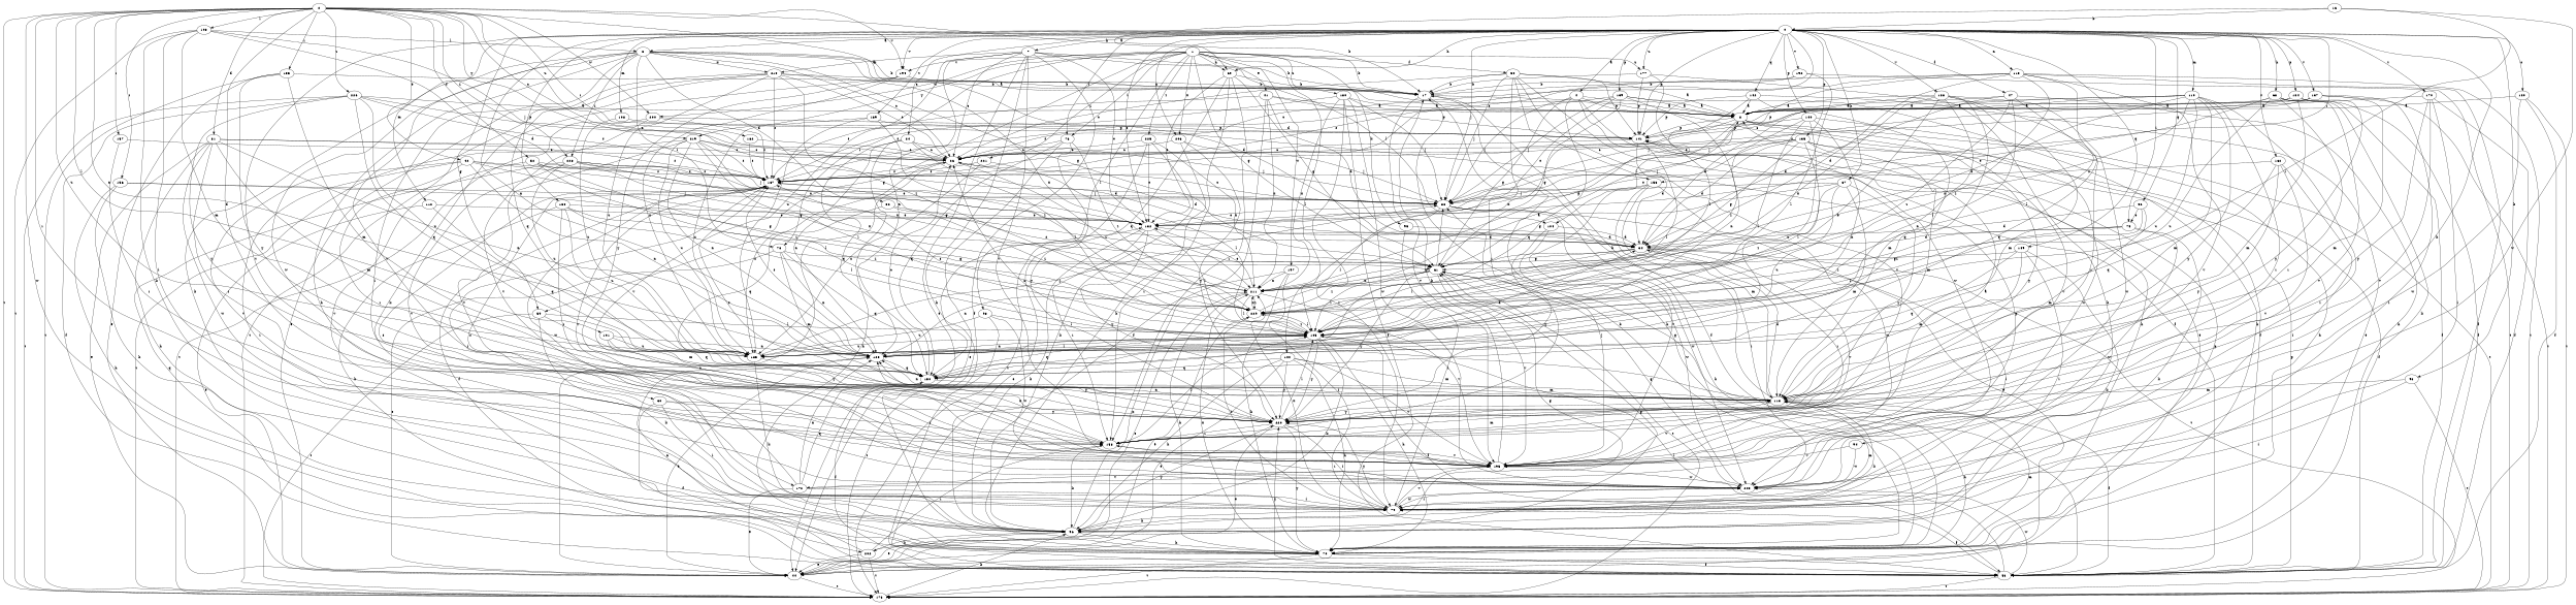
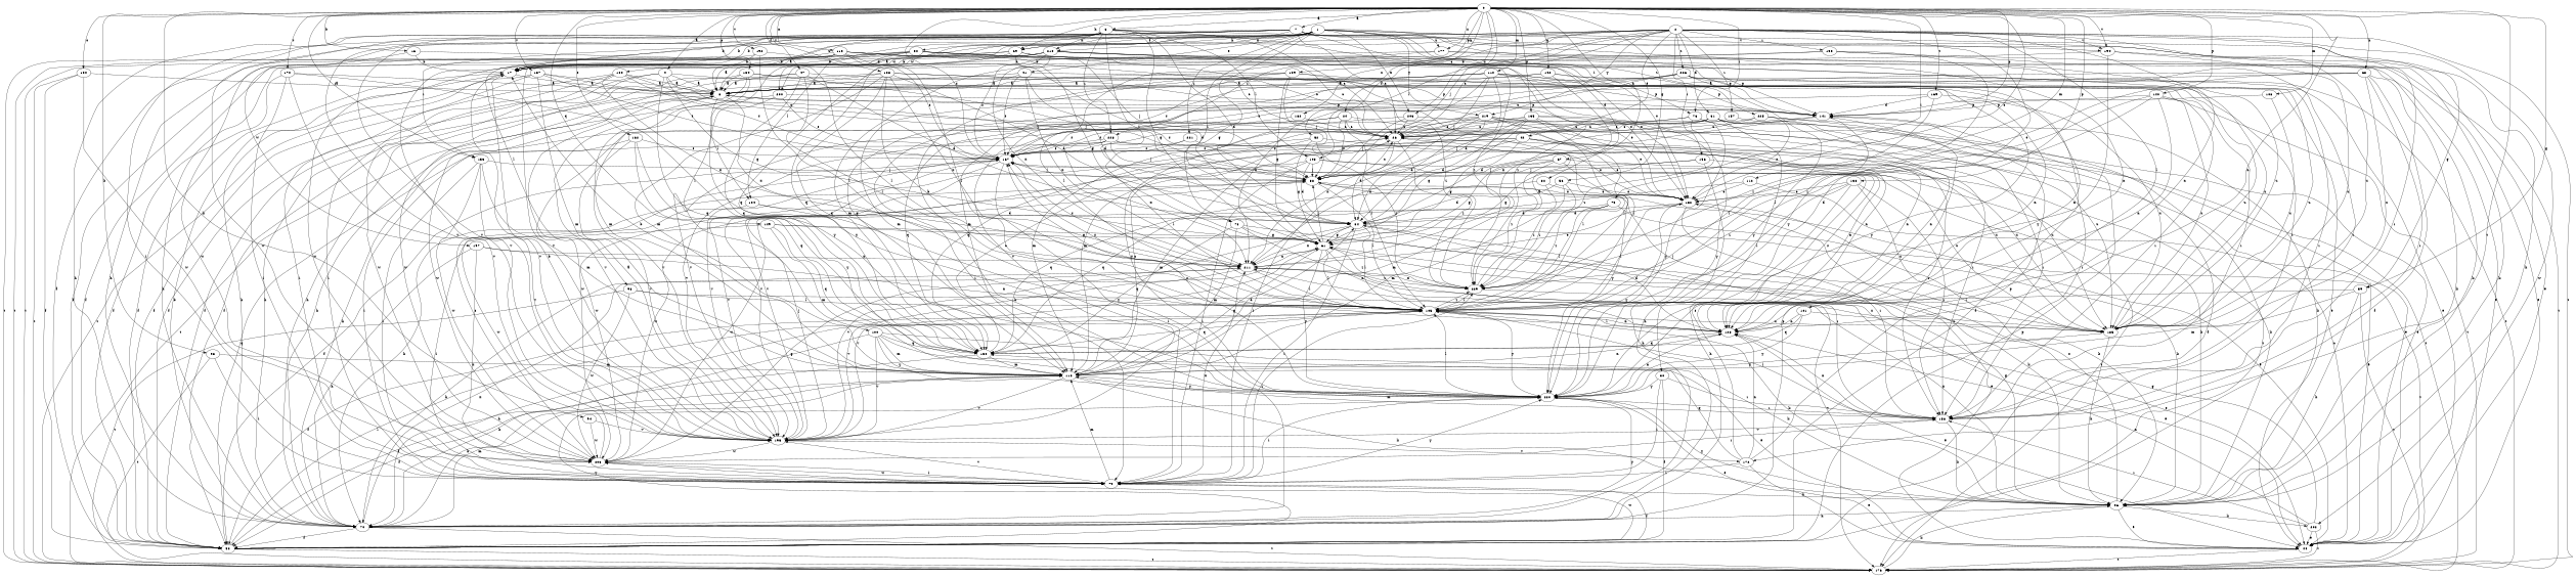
  strict digraph {
    0
    3
    4
    7
    16
    24
    47
    56
    59
    67
    68
    69
    75
    76
    88
    93
    94
    108
    110
    112
    115
    123
    130
    132
    134
    135
    138
    139
    140
    141
    142
    149
    153
    162
    167
    169
    170
    172
    177
    n40 [label=137]
    188
    192
    194
    206
    17
    61
    78
    8
    26
    103
    228
    32
    34
    70
    79
    96
    195
    203
    210
    44
    53
    150
    185
    104
    105
    229
    113
    176
    220
    158
    211
    1
    41
    50
-   95
    98
    100
    180
    197
    200
    219
    221
    225
    2
    30
    31
    42
    52
    101
    155
    156
    157
    182
    202
    226
    0 -> 3 [label=a]
    0 -> 4 [label=a]
    0 -> 7 [label=a]
-   16 -> 0 [label=b]
+   0 -> 16 [label=b]
    0 -> 24 [label=c]
    0 -> 47 [label=f]
    0 -> 56 [label=g]
    0 -> 59 [label=g]
    0 -> 67 [label=h]
    0 -> 68 [label=h]
    0 -> 69 [label=h]
    0 -> 75 [label=i]
    0 -> 76 [label=i]
    0 -> 88 [label=j]
    0 -> 93 [label=k]
    0 -> 94 [label=k]
    0 -> 108 [label=m]
    0 -> 110 [label=m]
    0 -> 112 [label=m]
    0 -> 115 [label=n]
    0 -> 123 [label=n]
    0 -> 130 [label=o]
    0 -> 132 [label=o]
    0 -> 134 [label=p]
    0 -> 135 [label=p]
    0 -> 138 [label=p]
    0 -> 139 [label=p]
    0 -> 140 [label=p]
    0 -> 141 [label=p]
    0 -> 142 [label=q]
    0 -> 149 [label=q]
    0 -> 153 [label=r]
    0 -> 162 [label=s]
    0 -> 167 [label=s]
    0 -> 169 [label=t]
    0 -> 170 [label=t]
    0 -> 172 [label=t]
    0 -> 177 [label=u]
    0 -> n40 [label=v]
    0 -> 188 [label=v]
    0 -> 192 [label=v]
    0 -> 194 [label=v]
    0 -> 206 [label=x]
    3 -> 17 [label=b]
    3 -> 61 [label=g]
    3 -> 78 [label=i]
    3 -> 8 [label=a]
    3 -> 26 [label=c]
-   103 -> 3 [label=l]
+   3 -> 103 [label=l]
    3 -> 228 [label=z]
    3 -> 32 [label=d]
    3 -> 34 [label=d]
    3 -> 70 [label=h]
    3 -> 79 [label=i]
    3 -> 96 [label=k]
    3 -> 195 [label=v]
    3 -> 203 [label=w]
    3 -> 210 [label=x]
    4 -> 88 [label=j]
    4 -> 61 [label=g]
    4 -> 8 [label=a]
    4 -> 70 [label=h]
    4 -> 44 [label=e]
    4 -> 53 [label=f]
    4 -> 150 [label=q]
    7 -> 123 [label=n]
    7 -> 132 [label=o]
    7 -> 17 [label=b]
    7 -> 26 [label=c]
    7 -> 70 [label=h]
    7 -> 195 [label=v]
    7 -> 210 [label=x]
    7 -> 44 [label=e]
    7 -> 53 [label=f]
    7 -> 185 [label=u]
    7 -> 104 [label=l]
    16 -> 17 [label=b]
    16 -> 203 [label=w]
    16 -> 105 [label=l]
    24 -> 88 [label=j]
    24 -> 123 [label=n]
    24 -> 26 [label=c]
    24 -> 70 [label=h]
    24 -> 150 [label=q]
    24 -> 105 [label=l]
    47 -> 8 [label=a]
    47 -> 34 [label=d]
    47 -> 70 [label=h]
    47 -> 150 [label=q]
    47 -> 105 [label=l]
    47 -> 229 [label=z]
-   56 -> 75 [label=o]
+   56 -> 132 [label=o]
    56 -> 34 [label=d]
    56 -> 229 [label=z]
    56 -> 113 [label=m]
    59 -> 96 [label=k]
    59 -> 105 [label=l]
    59 -> 113 [label=m]
    59 -> 176 [label=t]
    67 -> 88 [label=j]
    67 -> 61 [label=g]
    67 -> 185 [label=u]
    67 -> 229 [label=z]
    67 -> 113 [label=m]
    67 -> 220 [label=y]
    68 -> 132 [label=o]
    68 -> 8 [label=a]
    68 -> 96 [label=k]
    68 -> 195 [label=v]
    68 -> 53 [label=f]
    68 -> 185 [label=u]
    68 -> 158 [label=r]
    69 -> 132 [label=o]
    69 -> 17 [label=b]
    69 -> 61 [label=g]
    69 -> 70 [label=h]
    69 -> 150 [label=q]
    69 -> 158 [label=r]
    75 -> 34 [label=d]
    75 -> 96 [label=k]
    75 -> 203 [label=w]
    75 -> 105 [label=l]
    75 -> 229 [label=z]
    76 -> 26 [label=c]
    76 -> 44 [label=e]
    76 -> 150 [label=q]
    76 -> 229 [label=z]
    76 -> 220 [label=y]
    88 -> 132 [label=o]
    88 -> 26 [label=c]
    88 -> 70 [label=h]
    88 -> 203 [label=w]
    88 -> 44 [label=e]
    88 -> 105 [label=l]
    93 -> 79 [label=i]
    93 -> 113 [label=m]
    93 -> 176 [label=t]
    94 -> 195 [label=v]
    94 -> 203 [label=w]
    108 -> 141 [label=p]
    108 -> 185 [label=u]
    110 -> 88 [label=j]
    110 -> 141 [label=p]
    110 -> 8 [label=a]
    110 -> 34 [label=d]
    110 -> 79 [label=i]
    110 -> 185 [label=u]
    110 -> 113 [label=m]
    110 -> 220 [label=y]
    110 -> 158 [label=r]
    110 -> 211 [label=x]
    112 -> 132 [label=o]
    112 -> 44 [label=e]
    112 -> 150 [label=q]
    115 -> 132 [label=o]
    115 -> 17 [label=b]
    115 -> 26 [label=c]
    115 -> 34 [label=d]
    115 -> 195 [label=v]
    115 -> 53 [label=f]
    115 -> 105 [label=l]
    115 -> 229 [label=z]
    115 -> 176 [label=t]
    123 -> 167 [label=s]
    123 -> 34 [label=d]
    123 -> 44 [label=e]
    123 -> 150 [label=q]
    123 -> 105 [label=l]
    130 -> 8 [label=a]
    130 -> 203 [label=w]
    130 -> 53 [label=f]
    130 -> 176 [label=t]
    132 -> 34 [label=d]
    132 -> 96 [label=k]
    132 -> 105 [label=l]
    132 -> 220 [label=y]
    132 -> 158 [label=r]
    134 -> 88 [label=j]
    134 -> 8 [label=a]
    134 -> 53 [label=f]
    134 -> 113 [label=m]
    134 -> 220 [label=y]
+   134 -> 158 [label=r]
    135 -> 88 [label=j]
    135 -> 132 [label=o]
    135 -> 61 [label=g]
    135 -> 26 [label=c]
    135 -> 34 [label=d]
    135 -> 53 [label=f]
    135 -> 105 [label=l]
    135 -> 113 [label=m]
    135 -> 220 [label=y]
    138 -> 132 [label=o]
    138 -> 70 [label=h]
    138 -> 185 [label=u]
    138 -> 105 [label=l]
    138 -> 229 [label=z]
    138 -> 158 [label=r]
    139 -> 88 [label=j]
    139 -> 123 [label=n]
    139 -> 132 [label=o]
    139 -> 167 [label=s]
    139 -> 61 [label=g]
    139 -> 8 [label=a]
    139 -> 70 [label=h]
    140 -> 123 [label=n]
    140 -> 141 [label=p]
    140 -> 185 [label=u]
    140 -> 105 [label=l]
    140 -> 229 [label=z]
    140 -> 176 [label=t]
    141 -> 26 [label=c]
    141 -> 34 [label=d]
    141 -> 105 [label=l]
    142 -> 141 [label=p]
    142 -> 8 [label=a]
    142 -> 44 [label=e]
    142 -> 113 [label=m]
    142 -> 211 [label=x]
    149 -> 61 [label=g]
    149 -> 79 [label=i]
    149 -> 96 [label=k]
    149 -> 150 [label=q]
    149 -> 113 [label=m]
    153 -> 88 [label=j]
    153 -> 79 [label=i]
    153 -> 195 [label=v]
    153 -> 203 [label=w]
    153 -> 113 [label=m]
    162 -> 167 [label=s]
    162 -> 79 [label=i]
    162 -> 195 [label=v]
    162 -> 150 [label=q]
    162 -> 220 [label=y]
    167 -> 88 [label=j]
    167 -> 79 [label=i]
    167 -> 195 [label=v]
    167 -> 203 [label=w]
    167 -> 53 [label=f]
    169 -> 141 [label=d]
    169 -> 195 [label=v]
    169 -> 185 [label=u]
    169 -> 229 [label=z]
    170 -> 8 [label=a]
    170 -> 79 [label=i]
    170 -> 195 [label=v]
    170 -> 53 [label=f]
    170 -> 220 [label=y]
    172 -> 123 [label=n]
    172 -> 141 [label=p]
    172 -> 167 [label=s]
    172 -> 79 [label=i]
    172 -> 44 [label=e]
    172 -> 150 [label=q]
    177 -> 141 [label=p]
    177 -> 17 [label=b]
    177 -> 96 [label=k]
    177 -> 105 [label=l]
    n40 -> 167 [label=s]
    n40 -> 8 [label=a]
    n40 -> 26 [label=c]
    n40 -> 79 [label=i]
    n40 -> 113 [label=m]
    n40 -> 176 [label=t]
    188 -> 123 [label=n]
    188 -> 8 [label=a]
    188 -> 34 [label=d]
    188 -> 203 [label=w]
    188 -> 150 [label=q]
    188 -> 105 [label=b]
    188 -> 113 [label=m]
    188 -> 158 [label=r]
    188 -> 211 [label=x]
    192 -> 167 [label=s]
    192 -> 17 [label=b]
    192 -> 105 [label=l]
    192 -> 176 [label=t]
    194 -> 17 [label=b]
    194 -> 96 [label=k]
    194 -> 185 [label=u]
    194 -> 220 [label=y]
    206 -> 88 [label=j]
    206 -> 26 [label=c]
    206 -> 220 [label=y]
    206 -> 158 [label=r]
    17 -> 8 [label=a]
    17 -> 70 [label=h]
    17 -> 195 [label=v]
    17 -> 53 [label=f]
    61 -> 88 [label=j]
    61 -> 195 [label=v]
    61 -> 105 [label=l]
    61 -> 229 [label=z]
    61 -> 176 [label=t]
    61 -> 220 [label=y]
    61 -> 211 [label=x]
    78 -> 123 [label=n]
    78 -> 61 [label=g]
    78 -> 44 [label=e]
    78 -> 150 [label=q]
    78 -> 113 [label=m]
    8 -> 141 [label=p]
    8 -> 70 [label=h]
    8 -> 195 [label=v]
    8 -> 203 [label=w]
    8 -> 104 [label=l]
    8 -> 211 [label=x]
    26 -> 167 [label=s]
    26 -> 34 [label=d]
    26 -> 185 [label=u]
    26 -> 229 [label=z]
    103 -> 88 [label=j]
    103 -> 34 [label=d]
    103 -> 79 [label=i]
    103 -> 96 [label=k]
    103 -> 113 [label=m]
    103 -> 176 [label=t]
    228 -> 88 [label=j]
    228 -> 132 [label=o]
    228 -> 167 [label=s]
    228 -> 195 [label=v]
    228 -> 53 [label=q]
    228 -> 185 [label=u]
    228 -> 211 [label=x]
    32 -> 132 [label=o]
    32 -> 150 [label=q]
    32 -> 229 [label=z]
    34 -> 61 [label=g]
    34 -> 79 [label=i]
    34 -> 195 [label=v]
    34 -> 105 [label=l]
    34 -> 176 [label=t]
    34 -> 158 [label=r]
    34 -> 211 [label=x]
    70 -> 141 [label=p]
    70 -> 17 [label=b]
    70 -> 53 [label=f]
    70 -> 113 [label=m]
    70 -> 176 [label=t]
    70 -> 211 [label=x]
    79 -> 96 [label=k]
    79 -> 195 [label=v]
    79 -> 203 [label=w]
    79 -> 229 [label=z]
    79 -> 113 [label=m]
    79 -> 220 [label=y]
    79 -> 211 [label=x]
    96 -> 132 [label=o]
    96 -> 61 [label=g]
    96 -> 70 [label=h]
    96 -> 44 [label=e]
    96 -> 220 [label=y]
    96 -> 211 [label=x]
    96 -> 202 [label=k]
    195 -> 88 [label=j]
    195 -> 172 [label=v]
    195 -> 17 [label=b]
    195 -> 8 [label=a]
    195 -> 203 [label=w]
    203 -> 167 [label=s]
    203 -> 61 [label=g]
    203 -> 79 [label=i]
    203 -> 158 [label=r]
    210 -> 167 [label=s]
    210 -> 17 [label=b]
    210 -> 26 [label=c]
    210 -> 44 [label=e]
    210 -> 150 [label=q]
    210 -> 185 [label=u]
    210 -> 229 [label=z]
    210 -> 176 [label=t]
    210 -> 211 [label=x]
    44 -> 26 [label=c]
    44 -> 176 [label=t]
    53 -> 141 [label=p]
    53 -> 79 [label=f]
    53 -> 203 [label=w]
    53 -> 105 [label=l]
    53 -> 176 [label=t]
    53 -> 220 [label=y]
    150 -> 26 [label=c]
    150 -> 53 [label=f]
    150 -> 113 [label=m]
    185 -> 88 [label=j]
    185 -> 96 [label=k]
    185 -> 220 [label=y]
    104 -> 34 [label=d]
    104 -> 203 [label=w]
    104 -> 220 [label=y]
    105 -> 123 [label=n]
    105 -> 167 [label=s]
    105 -> 70 [label=h]
    105 -> 96 [label=k]
    105 -> 53 [label=f]
    105 -> 150 [label=q]
    105 -> 185 [label=u]
    105 -> 229 [label=z]
    105 -> 220 [label=y]
    229 -> 8 [label=a]
    229 -> 44 [label=e]
    229 -> 105 [label=l]
    229 -> 211 [label=x]
    113 -> 123 [label=n]
    113 -> 17 [label=b]
    113 -> 61 [label=g]
    113 -> 26 [label=c]
    113 -> 34 [label=d]
    113 -> 70 [label=h]
    113 -> 96 [label=k]
    113 -> 195 [label=v]
    113 -> 53 [label=f]
    113 -> 220 [label=y]
    176 -> 96 [label=k]
    220 -> 123 [label=n]
    220 -> 167 [label=s]
    220 -> 70 [label=y]
    220 -> 79 [label=i]
    220 -> 44 [label=e]
    220 -> 105 [label=l]
    220 -> 158 [label=r]
    158 -> 123 [label=n]
    158 -> 96 [label=k]
    158 -> 195 [label=v]
    158 -> 105 [label=l]
    158 -> 113 [label=m]
    211 -> 132 [label=o]
    211 -> 167 [label=s]
    211 -> 70 [label=h]
    211 -> 195 [label=v]
    211 -> 44 [label=e]
    211 -> 105 [label=l]
    211 -> 229 [label=z]
    1 -> 59 [label=g]
    1 -> 69 [label=h]
    1 -> 76 [label=i]
    1 -> 177 [label=u]
    1 -> 194 [label=v]
    1 -> 206 [label=x]
    1 -> 17 [label=b]
    1 -> 61 [label=g]
    1 -> 78 [label=i]
    1 -> 41 [label=e]
    1 -> 50 [label=f]
-   1 -> 95 [label=k]
    1 -> 98 [label=l]
    1 -> 100 [label=l]
    1 -> 180 [label=u]
    1 -> 197 [label=w]
    1 -> 200 [label=w]
    1 -> 219 [label=y]
    1 -> 221 [label=z]
    1 -> 225 [label=z]
    41 -> 141 [label=p]
    41 -> 167 [label=s]
    41 -> 8 [label=a]
    41 -> 34 [label=d]
    41 -> 53 [label=f]
    41 -> 211 [label=x]
    50 -> 88 [label=j]
    50 -> 141 [label=p]
    50 -> 17 [label=b]
    50 -> 8 [label=a]
    50 -> 26 [label=c]
    50 -> 195 [label=v]
    50 -> 203 [label=w]
    50 -> 53 [label=f]
    50 -> 158 [label=r]
-   95 -> 34 [label=d]
-   95 -> 79 [label=i]
    98 -> 203 [label=w]
    98 -> 185 [label=u]
    98 -> 105 [label=l]
    98 -> 176 [label=t]
    100 -> 70 [label=h]
    100 -> 96 [label=k]
    100 -> 195 [label=v]
    100 -> 44 [label=e]
    100 -> 150 [label=q]
    100 -> 113 [label=m]
    100 -> 220 [label=y]
    180 -> 88 [label=j]
    180 -> 167 [label=s]
    180 -> 8 [label=a]
    180 -> 79 [label=i]
    180 -> 203 [label=w]
    180 -> 53 [label=f]
    180 -> 211 [label=x]
    197 -> 123 [label=n]
    197 -> 70 [label=h]
-   197 -> 79 [label=i]
+   197 -> 79 [label=x]
    197 -> 211 [label=x]
    200 -> 141 [label=p]
    200 -> 167 [label=s]
    200 -> 195 [label=v]
    200 -> 176 [label=t]
    219 -> 123 [label=n]
    219 -> 167 [label=s]
    219 -> 26 [label=c]
    219 -> 34 [label=d]
    219 -> 195 [label=v]
    219 -> 185 [label=u]
    219 -> 105 [label=l]
    219 -> 176 [label=t]
    219 -> 211 [label=x]
    221 -> 167 [label=s]
    221 -> 185 [label=u]
    221 -> 105 [label=l]
    225 -> 132 [label=o]
    225 -> 26 [label=c]
    225 -> 96 [label=k]
    225 -> 176 [label=t]
    225 -> 211 [label=x]
    2 -> 69 [label=h]
    2 -> 123 [label=n]
    2 -> 153 [label=r]
    2 -> 194 [label=v]
    2 -> 8 [label=a]
    2 -> 26 [label=c]
    2 -> 103 [label=l]
    2 -> 228 [label=z]
    2 -> 185 [label=u]
    2 -> 176 [label=t]
    2 -> 158 [label=r]
    2 -> 200 [label=w]
    2 -> 219 [label=y]
    2 -> 30 [label=d]
    2 -> 31 [label=d]
    2 -> 42 [label=e]
    2 -> 52 [label=f]
    2 -> 101 [label=l]
    2 -> 155 [label=r]
    2 -> 156 [label=r]
    2 -> 157 [label=r]
    2 -> 182 [label=u]
    2 -> 202 [label=w]
    2 -> 226 [label=z]
    30 -> 79 [label=i]
    30 -> 53 [label=f]
    30 -> 220 [label=y]
    30 -> 158 [label=r]
    31 -> 123 [label=n]
    31 -> 167 [label=s]
    31 -> 26 [label=c]
    31 -> 70 [label=h]
    31 -> 203 [label=w]
    31 -> 44 [label=e]
    31 -> 113 [label=m]
    31 -> 158 [label=r]
    42 -> 123 [label=n]
    42 -> 132 [label=o]
    42 -> 167 [label=s]
    42 -> 61 [label=g]
    42 -> 79 [label=i]
    42 -> 195 [label=v]
    42 -> 158 [label=r]
    52 -> 167 [label=s]
    52 -> 61 [label=g]
    52 -> 195 [label=v]
    52 -> 105 [label=l]
    52 -> 229 [label=z]
    101 -> 123 [label=n]
    101 -> 150 [label=q]
    101 -> 185 [label=u]
    101 -> 220 [label=y]
    155 -> 17 [label=b]
    155 -> 44 [label=e]
    155 -> 113 [label=m]
    155 -> 176 [label=t]
    155 -> 220 [label=y]
    156 -> 88 [label=j]
    156 -> 61 [label=g]
    156 -> 70 [label=h]
    156 -> 96 [label=k]
    157 -> 26 [label=c]
    157 -> 158 [label=r]
    182 -> 167 [label=s]
    182 -> 26 [label=c]
    202 -> 123 [label=n]
    202 -> 61 [label=g]
    202 -> 44 [label=e]
    202 -> 176 [label=t]
    202 -> 158 [label=r]
    226 -> 167 [label=s]
    226 -> 8 [label=a]
    226 -> 26 [label=c]
    226 -> 53 [label=f]
    226 -> 150 [label=q]
    226 -> 185 [label=u]
    226 -> 176 [label=t]
    226 -> 220 [label=y]
  }
